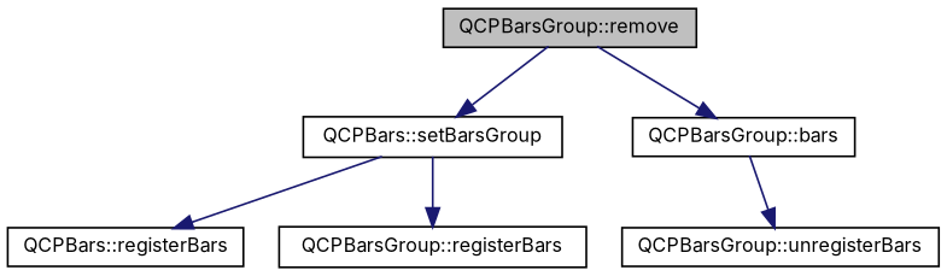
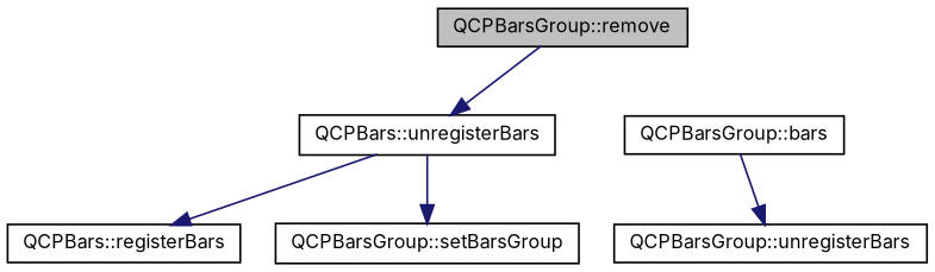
  digraph {
    fontname=Inter
    rankdir=TB
    node [color=black fillcolor=white fontname=Inter fontsize=10 shape=record style=filled]
    edge [color=midnightblue fontname=Inter fontsize=10 labelfontname=Helvetica labelfontsize=10 style=solid]
    n1 [fillcolor=grey75 fontcolor=black height=0.2 label="QCPBarsGroup::remove" width=0.4]
-   n2 [height=0.2 label="QCPBars::setBarsGroup" width=0.4]
+   n2 [height=0.2 label="QCPBars::unregisterBars" width=0.4]
    n3 [height=0.2 label="QCPBarsGroup::bars" width=0.4]
    n4 [height=0.2 label="QCPBars::registerBars" width=0.4]
-   n5 [height=0.2 label="QCPBarsGroup::registerBars" width=0.4]
+   n5 [height=0.2 label="QCPBarsGroup::setBarsGroup" width=0.4]
    n6 [height=0.2 label="QCPBarsGroup::unregisterBars" width=0.4]
    n1 -> n2
-   n1 -> n3
    n2 -> n4
    n2 -> n5
    n3 -> n6
  }
